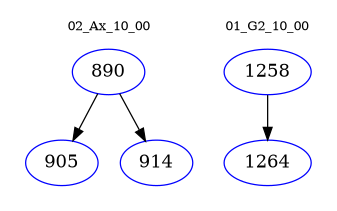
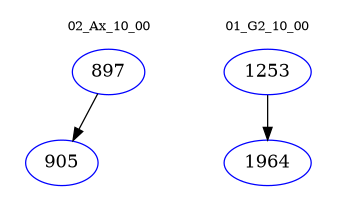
  digraph {
    node [color=blue]
    edge [color=black]
-   n1 [label=890]
+   n1 [label=897]
    n2 [label=905]
-   n3 [label=914]
-   n4 [label=1258]
-   n5 [label=1264]
+   n4 [label=1253]
+   n5 [label=1964]
    subgraph cluster_1 {
      color=white
      fontsize=10
      label="02_Ax_10_00"
      n1
      n2
-     n3
    }
    subgraph cluster_2 {
      color=white
      fontsize=10
      label="01_G2_10_00"
      n4
      n5
    }
    n1 -> n2
-   n1 -> n3
    n4 -> n5
  }
